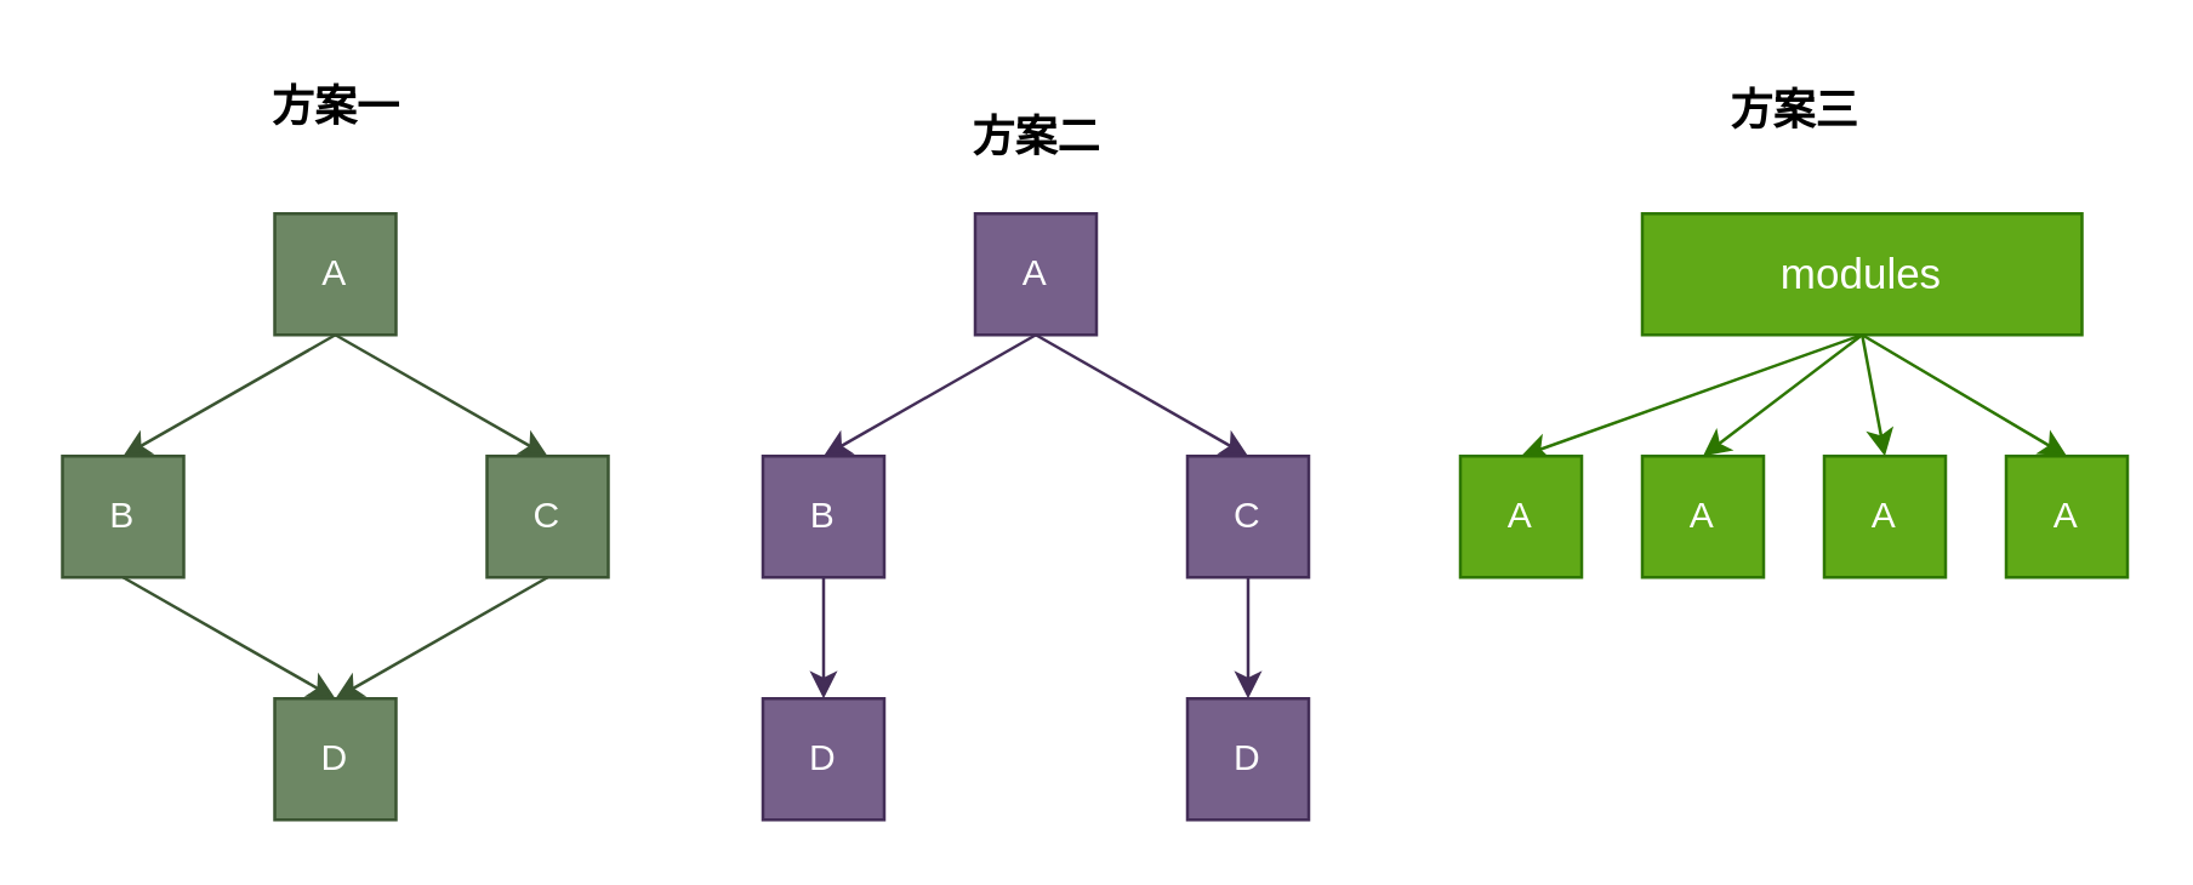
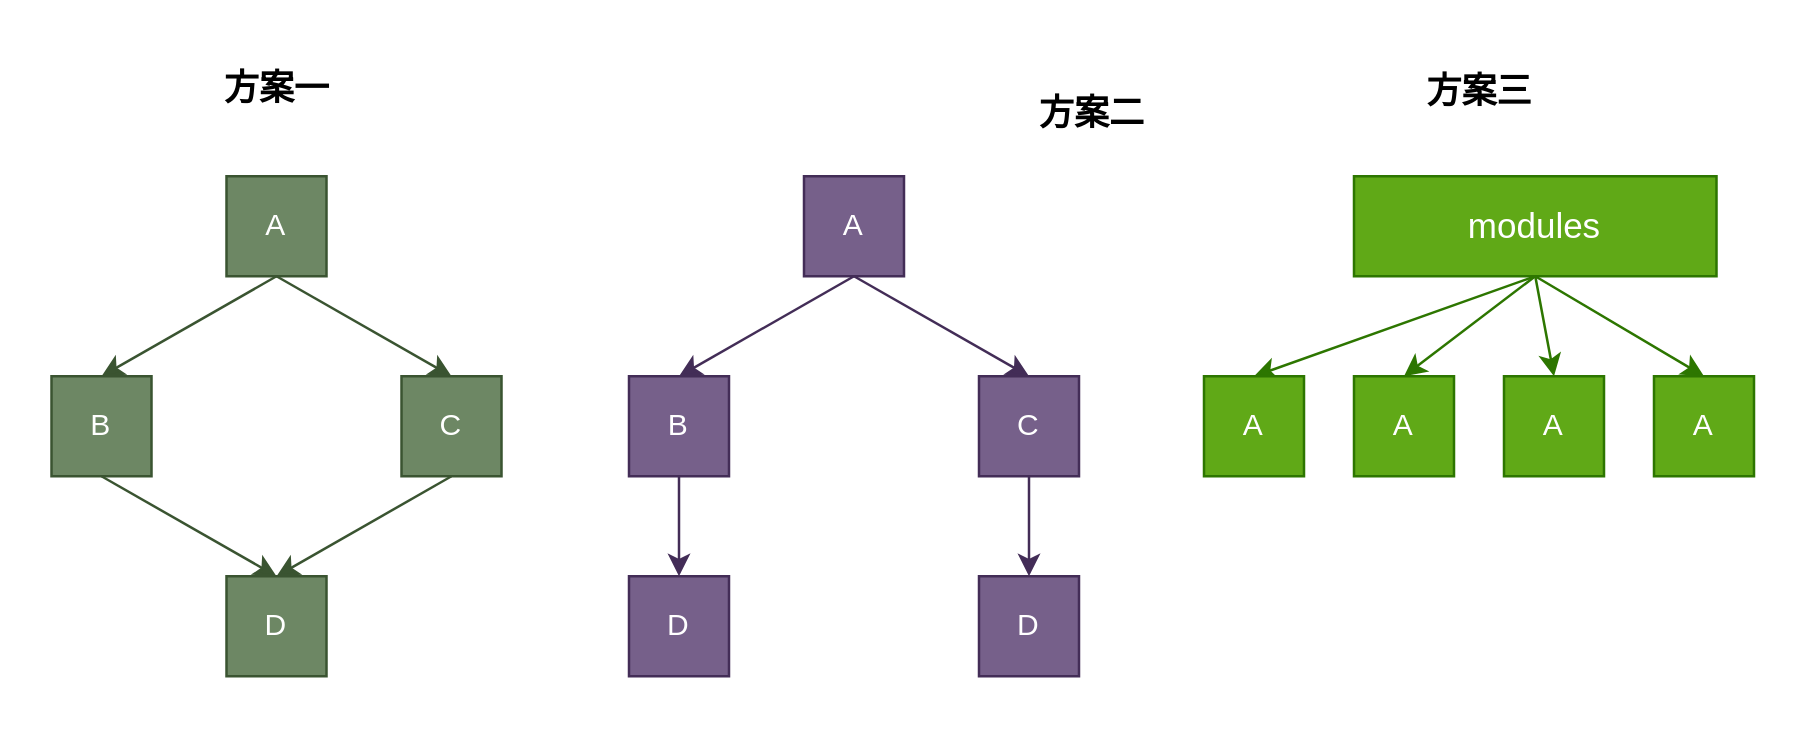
  <mxCell id="0" />
  <mxCell id="1" parent="0" />
  <mxCell id="2" style="edgeStyle=none;html=1;exitX=0.5;exitY=1;exitDx=0;exitDy=0;entryX=0.5;entryY=0;entryDx=0;entryDy=0;fillColor=#6d8764;strokeColor=#3A5431;" edge="1" parent="1" source="4" target="6"><mxGeometry relative="1" as="geometry" /></mxCell>
  <mxCell id="3" style="edgeStyle=none;html=1;entryX=0.5;entryY=0;entryDx=0;entryDy=0;exitX=0.5;exitY=1;exitDx=0;exitDy=0;fillColor=#6d8764;strokeColor=#3A5431;" edge="1" parent="1" source="4" target="8"><mxGeometry relative="1" as="geometry" /></mxCell>
  <mxCell id="4" value="A" style="whiteSpace=wrap;html=1;aspect=fixed;fillColor=#6d8764;fontColor=#ffffff;strokeColor=#3A5431;" vertex="1" parent="1"><mxGeometry x="90" y="70" width="40" height="40" as="geometry" /></mxCell>
  <mxCell id="5" style="edgeStyle=none;html=1;entryX=0.5;entryY=0;entryDx=0;entryDy=0;exitX=0.5;exitY=1;exitDx=0;exitDy=0;fillColor=#6d8764;strokeColor=#3A5431;" edge="1" parent="1" source="6" target="9"><mxGeometry relative="1" as="geometry" /></mxCell>
  <mxCell id="6" value="B" style="whiteSpace=wrap;html=1;aspect=fixed;fillColor=#6d8764;fontColor=#ffffff;strokeColor=#3A5431;" vertex="1" parent="1"><mxGeometry x="20" y="150" width="40" height="40" as="geometry" /></mxCell>
  <mxCell id="7" style="edgeStyle=none;html=1;entryX=0.5;entryY=0;entryDx=0;entryDy=0;exitX=0.5;exitY=1;exitDx=0;exitDy=0;fillColor=#6d8764;strokeColor=#3A5431;" edge="1" parent="1" source="8" target="9"><mxGeometry relative="1" as="geometry" /></mxCell>
  <mxCell id="8" value="C" style="whiteSpace=wrap;html=1;aspect=fixed;fillColor=#6d8764;fontColor=#ffffff;strokeColor=#3A5431;" vertex="1" parent="1"><mxGeometry x="160" y="150" width="40" height="40" as="geometry" /></mxCell>
  <mxCell id="9" value="D" style="whiteSpace=wrap;html=1;aspect=fixed;fillColor=#6d8764;fontColor=#ffffff;strokeColor=#3A5431;" vertex="1" parent="1"><mxGeometry x="90" y="230" width="40" height="40" as="geometry" /></mxCell>
  <mxCell id="10" value="&lt;b&gt;&lt;font style=&quot;font-size: 14px;&quot;&gt;方案一&lt;/font&gt;&lt;/b&gt;" style="text;html=1;align=center;verticalAlign=middle;resizable=0;points=[];autosize=1;strokeColor=none;fillColor=none;" vertex="1" parent="1"><mxGeometry x="75" y="20" width="70" height="30" as="geometry" /></mxCell>
  <mxCell id="11" style="edgeStyle=none;html=1;exitX=0.5;exitY=1;exitDx=0;exitDy=0;entryX=0.5;entryY=0;entryDx=0;entryDy=0;fillColor=#76608a;strokeColor=#432D57;" edge="1" parent="1" source="13" target="15"><mxGeometry relative="1" as="geometry" /></mxCell>
  <mxCell id="12" style="edgeStyle=none;html=1;entryX=0.5;entryY=0;entryDx=0;entryDy=0;exitX=0.5;exitY=1;exitDx=0;exitDy=0;fillColor=#76608a;strokeColor=#432D57;" edge="1" parent="1" source="13" target="16"><mxGeometry relative="1" as="geometry" /></mxCell>
  <mxCell id="13" value="A" style="whiteSpace=wrap;html=1;aspect=fixed;fillColor=#76608a;fontColor=#ffffff;strokeColor=#432D57;" vertex="1" parent="1"><mxGeometry x="321" y="70" width="40" height="40" as="geometry" /></mxCell>
  <mxCell id="14" style="edgeStyle=none;html=1;entryX=0.5;entryY=0;entryDx=0;entryDy=0;fontSize=14;fillColor=#76608a;strokeColor=#432D57;" edge="1" parent="1" source="15" target="17"><mxGeometry relative="1" as="geometry" /></mxCell>
  <mxCell id="15" value="B" style="whiteSpace=wrap;html=1;aspect=fixed;fillColor=#76608a;fontColor=#ffffff;strokeColor=#432D57;" vertex="1" parent="1"><mxGeometry x="251" y="150" width="40" height="40" as="geometry" /></mxCell>
  <mxCell id="16" value="C" style="whiteSpace=wrap;html=1;aspect=fixed;fillColor=#76608a;fontColor=#ffffff;strokeColor=#432D57;" vertex="1" parent="1"><mxGeometry x="391" y="150" width="40" height="40" as="geometry" /></mxCell>
  <mxCell id="17" value="D" style="whiteSpace=wrap;html=1;aspect=fixed;fillColor=#76608a;fontColor=#ffffff;strokeColor=#432D57;" vertex="1" parent="1"><mxGeometry x="251" y="230" width="40" height="40" as="geometry" /></mxCell>
  <mxCell id="18" style="edgeStyle=none;html=1;entryX=0.5;entryY=0;entryDx=0;entryDy=0;fontSize=14;fillColor=#76608a;strokeColor=#432D57;" edge="1" parent="1" target="19"><mxGeometry relative="1" as="geometry"><mxPoint x="411" y="190" as="sourcePoint" /></mxGeometry></mxCell>
  <mxCell id="19" value="D" style="whiteSpace=wrap;html=1;aspect=fixed;fillColor=#76608a;fontColor=#ffffff;strokeColor=#432D57;" vertex="1" parent="1"><mxGeometry x="391" y="230" width="40" height="40" as="geometry" /></mxCell>
- <mxCell id="20" value="&lt;b&gt;&lt;font style=&quot;font-size: 14px;&quot;&gt;方案二&lt;/font&gt;&lt;/b&gt;" style="text;html=1;align=center;verticalAlign=middle;resizable=0;points=[];autosize=1;strokeColor=none;fillColor=none;" vertex="1" parent="1"><mxGeometry x="306" y="30" width="70" height="30" as="geometry" /></mxCell>
+ <mxCell id="20" value="&lt;b&gt;&lt;font style=&quot;font-size: 14px;&quot;&gt;方案二&lt;/font&gt;&lt;/b&gt;" style="text;html=1;align=center;verticalAlign=middle;resizable=0;points=[];autosize=1;strokeColor=none;fillColor=none;" vertex="1" parent="1"><mxGeometry x="401" y="30" width="70" height="30" as="geometry" /></mxCell>
  <mxCell id="21" style="edgeStyle=none;html=1;entryX=0.5;entryY=0;entryDx=0;entryDy=0;fontSize=14;exitX=0.5;exitY=1;exitDx=0;exitDy=0;fillColor=#60a917;strokeColor=#2D7600;" edge="1" parent="1" source="25" target="26"><mxGeometry relative="1" as="geometry" /></mxCell>
  <mxCell id="22" style="edgeStyle=none;html=1;entryX=0.5;entryY=0;entryDx=0;entryDy=0;fontSize=14;exitX=0.5;exitY=1;exitDx=0;exitDy=0;fillColor=#60a917;strokeColor=#2D7600;" edge="1" parent="1" source="25" target="27"><mxGeometry relative="1" as="geometry" /></mxCell>
  <mxCell id="23" style="edgeStyle=none;html=1;entryX=0.5;entryY=0;entryDx=0;entryDy=0;fontSize=14;exitX=0.5;exitY=1;exitDx=0;exitDy=0;fillColor=#60a917;strokeColor=#2D7600;" edge="1" parent="1" source="25" target="28"><mxGeometry relative="1" as="geometry" /></mxCell>
  <mxCell id="24" style="edgeStyle=none;html=1;entryX=0.5;entryY=0;entryDx=0;entryDy=0;fontSize=14;exitX=0.5;exitY=1;exitDx=0;exitDy=0;fillColor=#60a917;strokeColor=#2D7600;" edge="1" parent="1" source="25" target="29"><mxGeometry relative="1" as="geometry" /></mxCell>
  <mxCell id="25" value="modules" style="rounded=0;whiteSpace=wrap;html=1;fontSize=14;fillColor=#60a917;fontColor=#ffffff;strokeColor=#2D7600;" vertex="1" parent="1"><mxGeometry x="541" y="70" width="145" height="40" as="geometry" /></mxCell>
  <mxCell id="26" value="A" style="whiteSpace=wrap;html=1;aspect=fixed;fillColor=#60a917;fontColor=#ffffff;strokeColor=#2D7600;" vertex="1" parent="1"><mxGeometry x="481" y="150" width="40" height="40" as="geometry" /></mxCell>
  <mxCell id="27" value="A" style="whiteSpace=wrap;html=1;aspect=fixed;fillColor=#60a917;fontColor=#ffffff;strokeColor=#2D7600;" vertex="1" parent="1"><mxGeometry x="541" y="150" width="40" height="40" as="geometry" /></mxCell>
  <mxCell id="28" value="A" style="whiteSpace=wrap;html=1;aspect=fixed;fillColor=#60a917;fontColor=#ffffff;strokeColor=#2D7600;" vertex="1" parent="1"><mxGeometry x="601" y="150" width="40" height="40" as="geometry" /></mxCell>
  <mxCell id="29" value="A" style="whiteSpace=wrap;html=1;aspect=fixed;fillColor=#60a917;fontColor=#ffffff;strokeColor=#2D7600;" vertex="1" parent="1"><mxGeometry x="661" y="150" width="40" height="40" as="geometry" /></mxCell>
  <mxCell id="30" value="&lt;b&gt;&lt;font style=&quot;font-size: 14px;&quot;&gt;方案三&lt;/font&gt;&lt;/b&gt;" style="text;html=1;align=center;verticalAlign=middle;resizable=0;points=[];autosize=1;strokeColor=none;fillColor=none;" vertex="1" parent="1"><mxGeometry x="556" y="21" width="70" height="30" as="geometry" /></mxCell>
